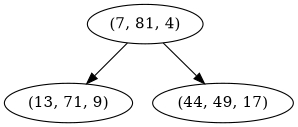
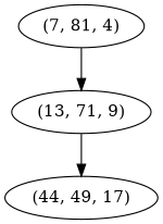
  digraph {
    "(7, 81, 4)"
    "(13, 71, 9)"
    n3 [label="(44, 49, 17)"]
    "(7, 81, 4)" -> "(13, 71, 9)"
-   "(7, 81, 4)" -> n3
+   "(13, 71, 9)" -> n3
  }
